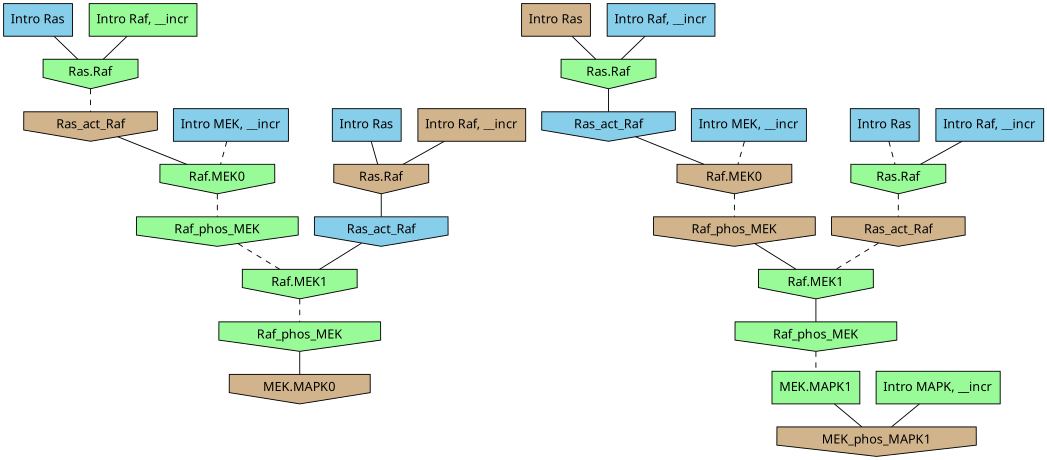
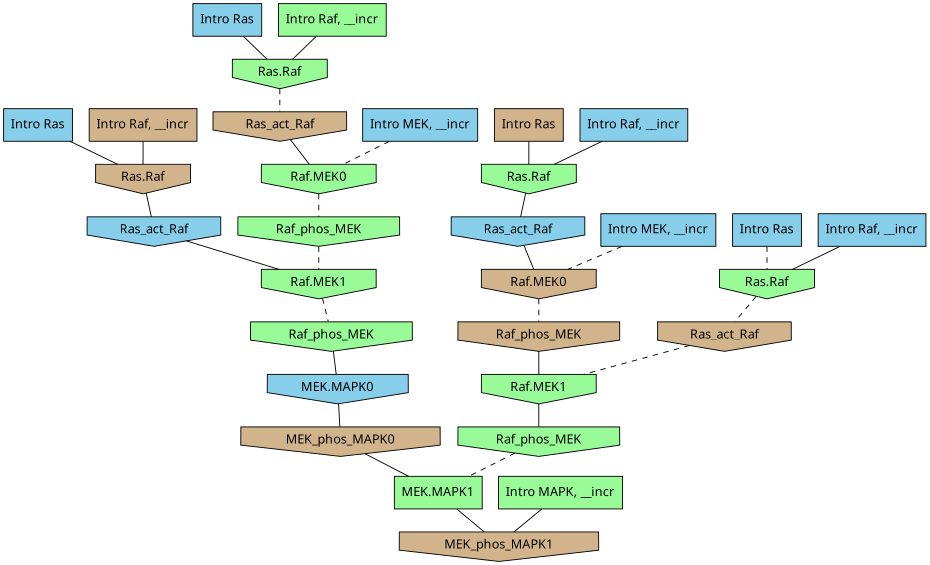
  digraph {
    rankdir=TB
    ranksep=0.30
    node [fillcolor=palegreen fontname="CMU Serif" shape=invhouse style=filled]
    edge [color="0.000 0.000 0.000" dir=none fontname="CMU Serif" style=solid]
    n1 [fillcolor=skyblue label="Intro Ras" shape=rectangle]
    n2 [label="Ras.Raf"]
    n3 [fillcolor=tan label=Ras_act_Raf]
    n4 [fillcolor=tan label="Intro Ras" shape=rectangle]
    n5 [label="Ras.Raf"]
    n6 [fillcolor=skyblue label=Ras_act_Raf]
    n7 [fillcolor=skyblue label="Intro Ras" shape=rectangle]
    n8 [label="Ras.Raf"]
    n9 [fillcolor=tan label=Ras_act_Raf]
    n10 [fillcolor=skyblue label="Intro Ras" shape=rectangle]
    n11 [fillcolor=tan label="Ras.Raf"]
    n12 [fillcolor=skyblue label=Ras_act_Raf]
    n13 [fillcolor=skyblue label="Intro Raf, __incr" shape=rectangle]
    n14 [fillcolor=tan label="Intro Raf, __incr" shape=rectangle]
    n15 [fillcolor=skyblue label="Intro Raf, __incr" shape=rectangle]
    n16 [label="Intro Raf, __incr" shape=rectangle]
    n17 [fillcolor=skyblue label="Intro MEK, __incr" shape=rectangle]
    n18 [fillcolor=tan label="Raf.MEK0"]
    n19 [fillcolor=tan label=Raf_phos_MEK]
    n20 [fillcolor=skyblue label="Intro MEK, __incr" shape=rectangle]
    n21 [label="Raf.MEK0"]
    n22 [label=Raf_phos_MEK]
    n23 [label="Intro MAPK, __incr" shape=rectangle]
    n24 [fillcolor=tan label=MEK_phos_MAPK1]
-   n25 [fillcolor=tan label="MEK.MAPK0"]
+   n25 [fillcolor=skyblue label="MEK.MAPK0"]
+   n26 [fillcolor=tan label=MEK_phos_MAPK0]
    n27 [label="Raf.MEK1"]
    n28 [label=Raf_phos_MEK]
    n29 [label="Raf.MEK1"]
    n30 [label=Raf_phos_MEK]
    n31 [label="MEK.MAPK1" shape=box]
    n1 -> n2
    n2 -> n3 [style=dashed]
    n3 -> n21
    n4 -> n5
    n5 -> n6
    n6 -> n18
    n7 -> n8 [style=dashed]
    n8 -> n9 [style=dashed]
    n9 -> n27 [style=dashed]
    n10 -> n11
    n11 -> n12
    n12 -> n29
    n13 -> n5
    n14 -> n11
    n15 -> n8
    n16 -> n2
    n17 -> n18 [style=dashed]
    n18 -> n19 [style=dashed]
    n19 -> n27
    n20 -> n21 [style=dashed]
    n21 -> n22 [style=dashed]
    n22 -> n29 [style=dashed]
    n23 -> n24
+   n25 -> n26
+   n26 -> n31
    n27 -> n28
    n28 -> n31 [style=dashed]
    n29 -> n30 [style=dashed]
    n30 -> n25
    n31 -> n24
  }
